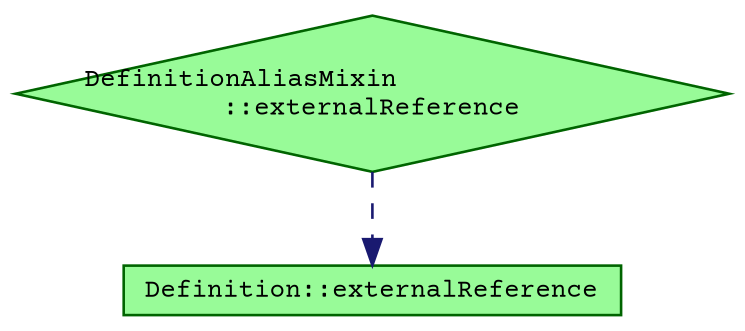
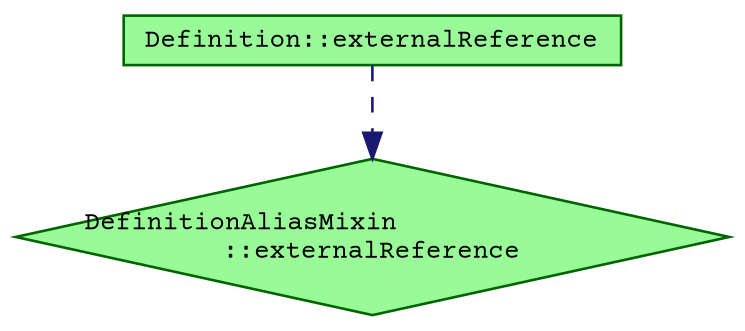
  digraph {
    rankdir=TB
    fontname="Courier Prime"
    node [color=darkgreen fillcolor=palegreen fontname="Courier Prime" fontsize=10 style=filled]
    n1 [fontcolor=black height=0.2 label="DefinitionAliasMixin\l::externalReference" shape=diamond width=0.4]
    n2 [height=0.2 label="Definition::externalReference" shape=box width=0.4]
-   n1 -> n2 [color=midnightblue fontname="Courier Prime" fontsize=10 labelfontname=Helvetica labelfontsize=10 style=dashed]
+   n2 -> n1 [color=midnightblue fontname="Courier Prime" fontsize=10 labelfontname=Helvetica labelfontsize=10 style=dashed]
  }
